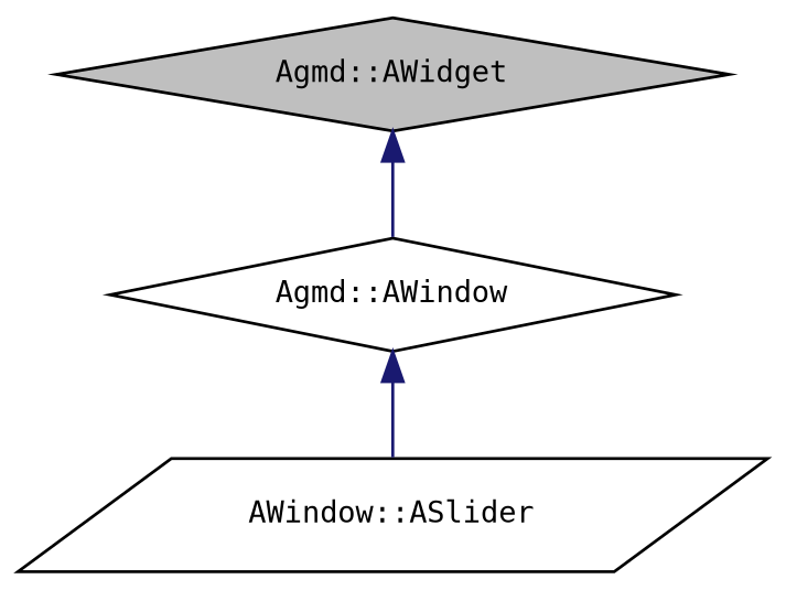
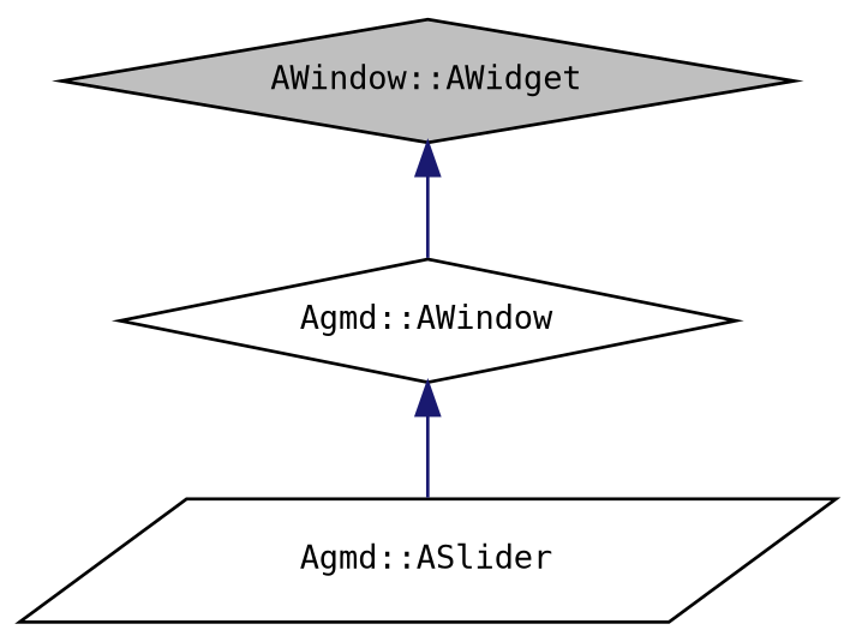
  digraph {
    fontname="DejaVu Sans Mono"
    node [color=black fillcolor=white fontname="DejaVu Sans Mono" fontsize=10 shape=diamond style=filled]
    edge [color=midnightblue dir=back fontname="DejaVu Sans Mono" fontsize=10 labelfontname=Helvetica labelfontsize=10 style=solid]
-   n1 [fillcolor=grey75 fontcolor=black height=0.2 label="Agmd::AWidget" width=0.4]
+   n1 [fillcolor=grey75 fontcolor=black height=0.2 label="AWindow::AWidget" width=0.4]
    n2 [height=0.2 label="Agmd::AWindow" width=0.4]
-   n3 [height=0.2 label="AWindow::ASlider" shape=parallelogram width=0.4]
+   n3 [height=0.2 label="Agmd::ASlider" shape=parallelogram width=0.4]
    n1 -> n2
    n2 -> n3
  }
